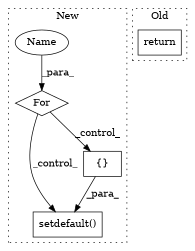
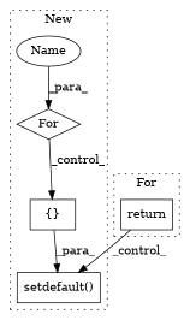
  digraph {
    node [shape=box]
    n1 [a=75 l="23,1" label="setdefault()" s="4022,4053"]
    n2 [a=59 l="2,1" label="{}" s="4051,4051"]
    n3 [a=87 l=5 label=Name s=3607 shape=ellipse]
    n4 [a=107 l="4,14" label=For s="3593,3665" shape=diamond]
    n5 [a=93 l=7 label=return s=4273]
    subgraph cluster_1 {
      label=New
      style=dotted
      n1
      n2
      n3
      n4
    }
    subgraph cluster_2 {
-     label=Old
+     label=For
      style=dotted
      n5
    }
    n2 -> n1 [label=_para_]
    n3 -> n4 [label=_para_]
-   n4 -> n1 [label=_control_]
+   n5 -> n1 [label=_control_]
    n4 -> n2 [label=_control_]
  }
